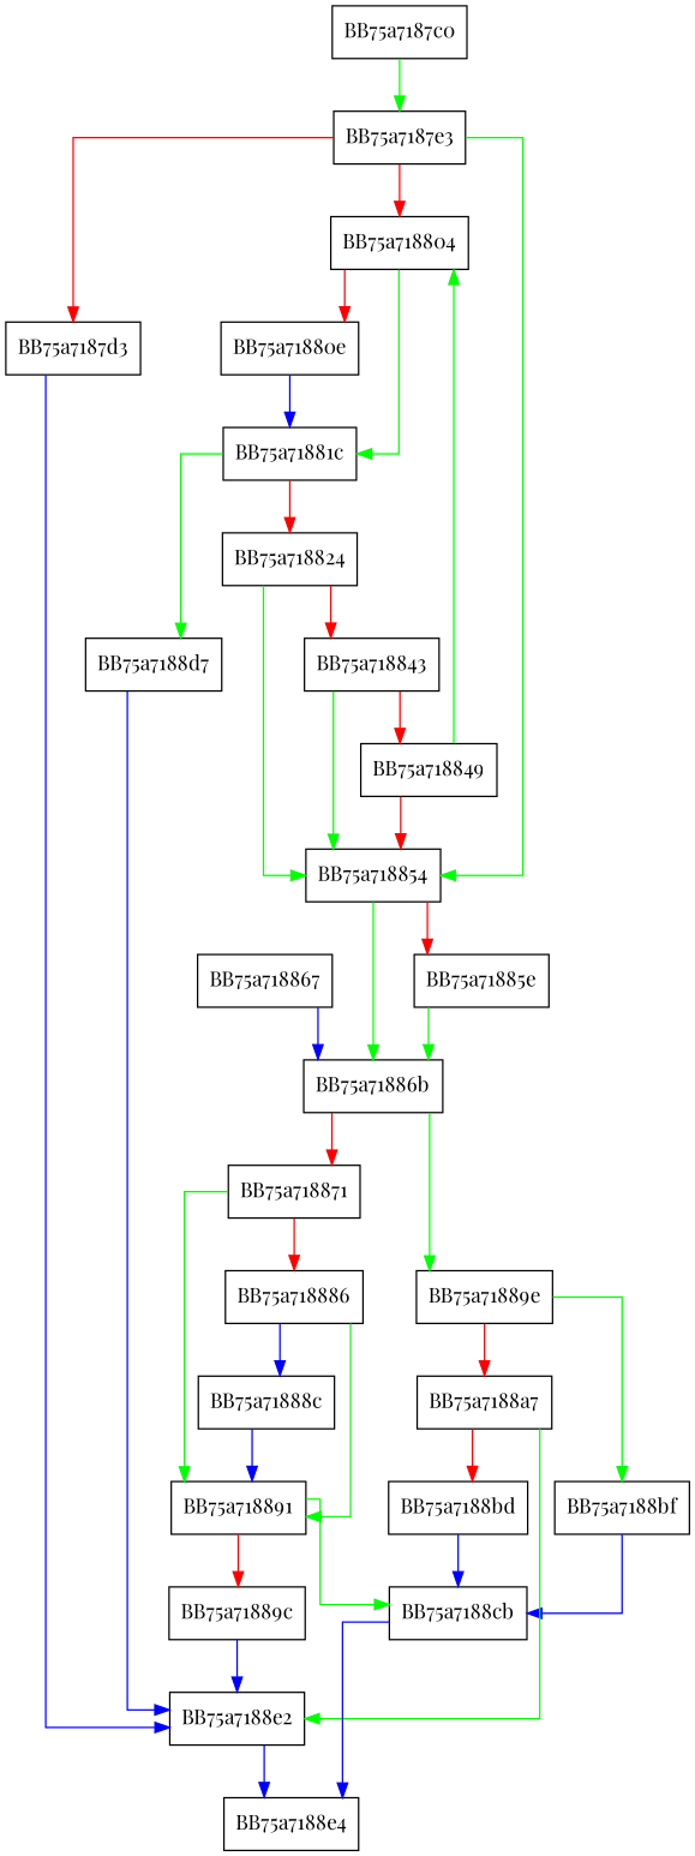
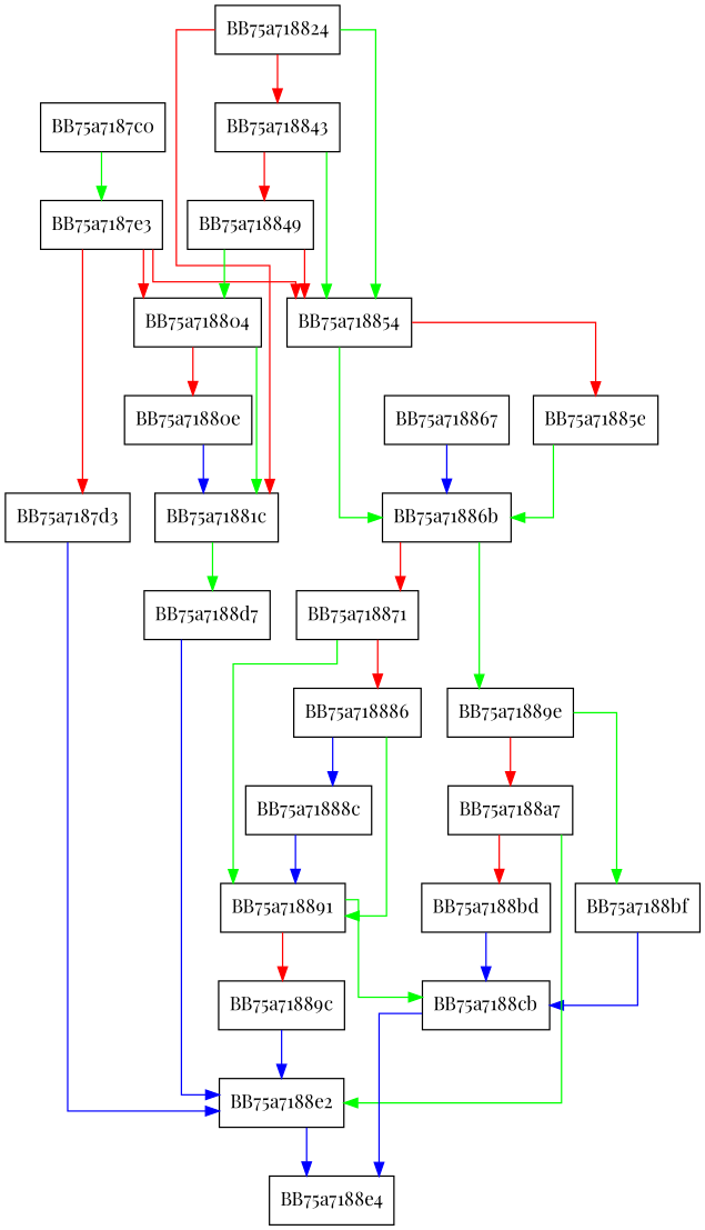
  digraph {
    fontname="Playfair Display"
    splines=ortho
    node [fontname="Playfair Display" shape=box]
    edge [color=green fontname="Playfair Display"]
    BB75a7187c0
    BB75a7187e3
    BB75a7187d3
    BB75a718854
    BB75a718804
    BB75a7188e2
    BB75a71886b
    BB75a71885e
    BB75a71881c
    BB75a71880e
    BB75a7188e4
    BB75a71889e
    BB75a718871
    BB75a7188d7
    BB75a718824
    BB75a718843
    BB75a718849
    BB75a7188bf
    BB75a7188a7
    BB75a718891
    BB75a718886
    BB75a718867
    BB75a7188cb
    BB75a7188bd
    BB75a71889c
    BB75a71888c
    BB75a7187c0 -> BB75a7187e3
    BB75a7187e3 -> BB75a7187d3 [color=red]
-   BB75a7187e3 -> BB75a718854
+   BB75a7187e3 -> BB75a718854 [color=red]
    BB75a7187e3 -> BB75a718804 [color=red]
    BB75a7187d3 -> BB75a7188e2 [color=blue]
    BB75a718854 -> BB75a71886b
    BB75a718854 -> BB75a71885e [color=red]
    BB75a718804 -> BB75a71881c
    BB75a718804 -> BB75a71880e [color=red]
    BB75a7188e2 -> BB75a7188e4 [color=blue]
    BB75a71886b -> BB75a71889e
    BB75a71886b -> BB75a718871 [color=red]
    BB75a71885e -> BB75a71886b
    BB75a71881c -> BB75a7188d7
-   BB75a71881c -> BB75a718824 [color=red]
+   BB75a718824 -> BB75a71881c [color=red]
    BB75a71880e -> BB75a71881c [color=blue]
    BB75a71889e -> BB75a7188bf
    BB75a71889e -> BB75a7188a7 [color=red]
    BB75a718871 -> BB75a718891
    BB75a718871 -> BB75a718886 [color=red]
    BB75a7188d7 -> BB75a7188e2 [color=blue]
    BB75a718824 -> BB75a718854
    BB75a718824 -> BB75a718843 [color=red]
    BB75a718843 -> BB75a718854
    BB75a718843 -> BB75a718849 [color=red]
    BB75a718849 -> BB75a718854 [color=red]
    BB75a718849 -> BB75a718804
    BB75a7188bf -> BB75a7188cb [color=blue]
    BB75a7188a7 -> BB75a7188e2
    BB75a7188a7 -> BB75a7188bd [color=red]
    BB75a718891 -> BB75a7188cb
    BB75a718891 -> BB75a71889c [color=red]
    BB75a718886 -> BB75a718891
    BB75a718886 -> BB75a71888c [color=blue]
    BB75a718867 -> BB75a71886b [color=blue]
    BB75a7188cb -> BB75a7188e4 [color=blue]
    BB75a7188bd -> BB75a7188cb [color=blue]
    BB75a71889c -> BB75a7188e2 [color=blue]
    BB75a71888c -> BB75a718891 [color=blue]
  }
